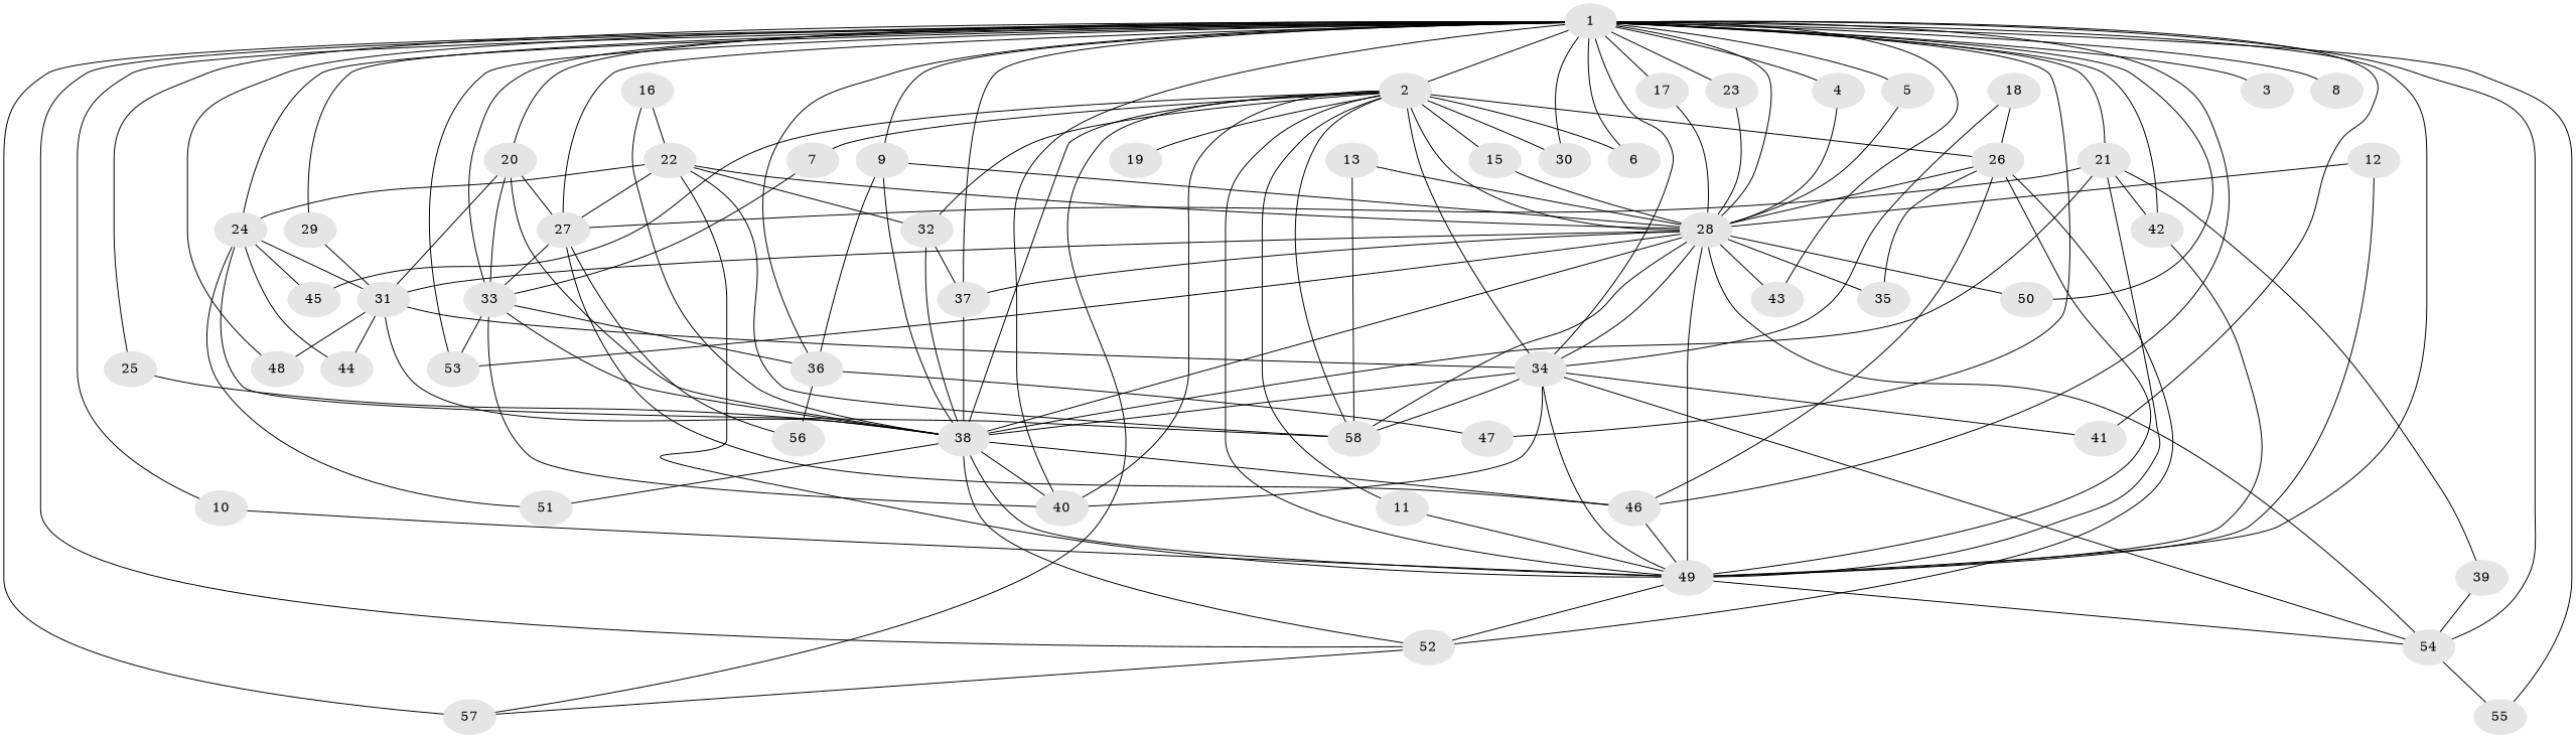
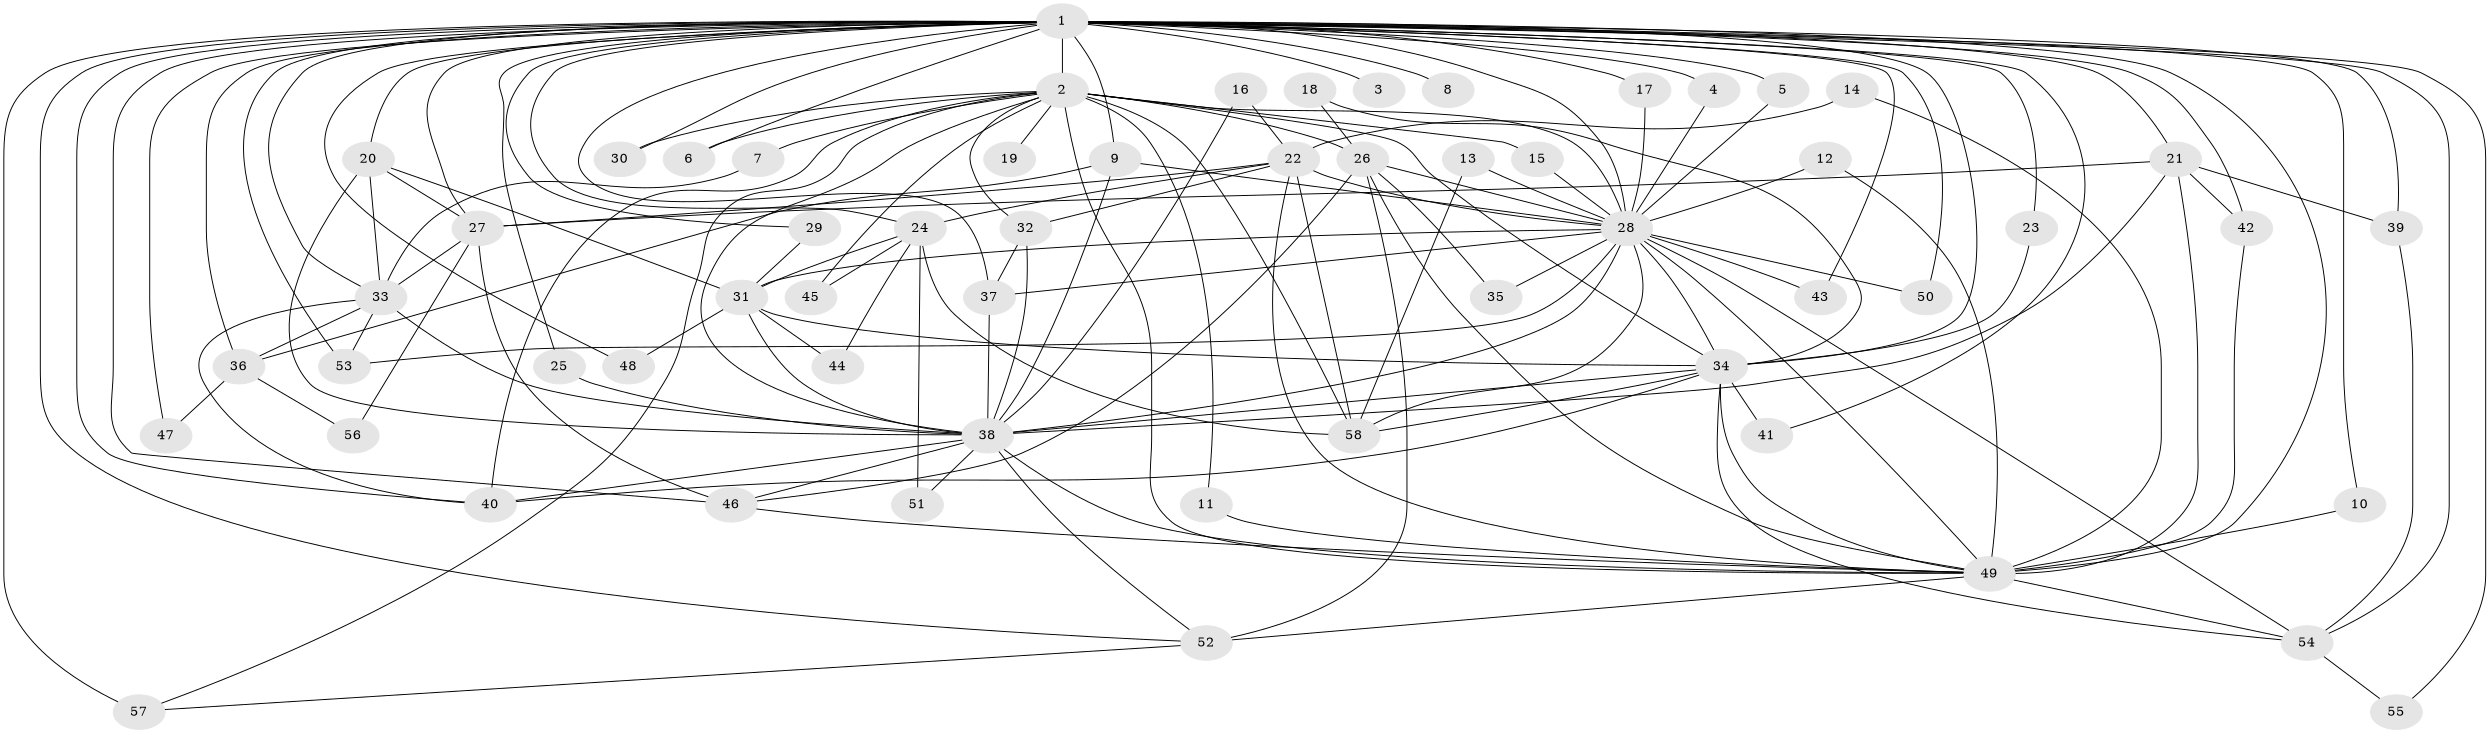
  graph {
    node [color=gray90 style=filled]
    edge [weight=1.0]
    1
    2
    3
    4
    5
    6
    8
    9
    10
    17
    20
    21
    23
    24
    25
    27
    28
    29
    30
    33
    34
    36
    37
    39
    40
    41
    42
    43
    46
    47
    48
    49
    50
    52
    53
    54
    55
    57
    38
    7
    11
    15
    19
    26
    32
    45
    58
    31
    44
    51
    56
    35
    12
    13
+   14
    22
    16
    18
    1 -- 2 [weight=8.0]
    1 -- 3 [weight=2.0]
    1 -- 4
    1 -- 5
    1 -- 6
    1 -- 8
    1 -- 9 [weight=2.0]
    1 -- 10
    1 -- 17
    1 -- 20
    1 -- 21
    1 -- 23
    1 -- 24 [weight=2.0]
    1 -- 25
    1 -- 27
    1 -- 28 [weight=4.0]
    1 -- 29
    1 -- 30
    1 -- 33 [weight=2.0]
    1 -- 34 [weight=5.0]
    1 -- 36 [weight=3.0]
    1 -- 37 [weight=2.0]
+   1 -- 39
    1 -- 40
    1 -- 41 [weight=2.0]
    1 -- 42
    1 -- 43
    1 -- 46 [weight=2.0]
    1 -- 47 [weight=2.0]
    1 -- 48
    1 -- 49 [weight=4.0]
    1 -- 50
    1 -- 52
    1 -- 53
    1 -- 54
    1 -- 55
    1 -- 57 [weight=2.0]
    2 -- 6
    2 -- 28 [weight=2.0]
    2 -- 30
    2 -- 34 [weight=2.0]
    2 -- 40
    2 -- 49 [weight=2.0]
    2 -- 57
    2 -- 38 [weight=2.0]
    2 -- 7 [weight=2.0]
    2 -- 11
    2 -- 15
    2 -- 19
    2 -- 26
    2 -- 32
    2 -- 45
    2 -- 58
    4 -- 28
    5 -- 28
    9 -- 28
    9 -- 36
    9 -- 38
    10 -- 49
    17 -- 28
    20 -- 27
    20 -- 33
    20 -- 38
    20 -- 31
    21 -- 27
    21 -- 39
    21 -- 42
    21 -- 49
    21 -- 38
-   23 -- 28
+   23 -- 34
    24 -- 45
    24 -- 58
    24 -- 31
    24 -- 44
    24 -- 51
    25 -- 38
    27 -- 33
    27 -- 46
    27 -- 56
    28 -- 34
    28 -- 37
    28 -- 43
    28 -- 49
    28 -- 50
    28 -- 53
    28 -- 54
    28 -- 38 [weight=2.0]
    28 -- 58
    28 -- 31
    28 -- 35
    29 -- 31
    33 -- 36
    33 -- 40
    33 -- 53
    33 -- 38
    34 -- 40
    34 -- 41
    34 -- 49
    34 -- 54
    34 -- 38 [weight=2.0]
    34 -- 58
    36 -- 47
    36 -- 56
    37 -- 38
    39 -- 54
    42 -- 49
    46 -- 49
    49 -- 52 [weight=2.0]
    49 -- 54 [weight=2.0]
    52 -- 57
    54 -- 55
    38 -- 40
    38 -- 46
    38 -- 49
    38 -- 52
    38 -- 51
    7 -- 33
    11 -- 49
    15 -- 28
    26 -- 28
    26 -- 46
    26 -- 49
    26 -- 52
    26 -- 35
    32 -- 37
    32 -- 38 [weight=2.0]
    31 -- 34
    31 -- 48
    31 -- 38 [weight=2.0]
    31 -- 44
    12 -- 28
    12 -- 49
    13 -- 28
    13 -- 58
+   14 -- 49
+   14 -- 22
    22 -- 24
    22 -- 27
    22 -- 28
    22 -- 49
    22 -- 32
    22 -- 58
    16 -- 38
    16 -- 22
    18 -- 34
    18 -- 26
  }
